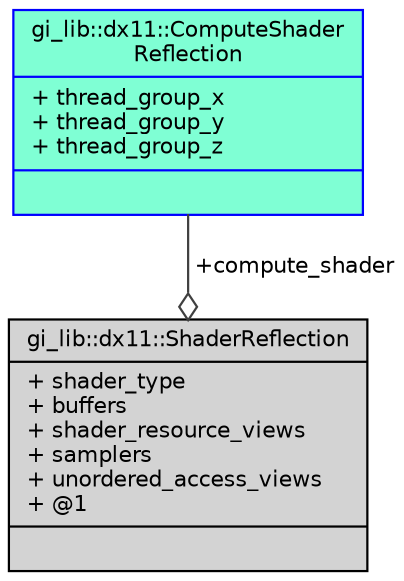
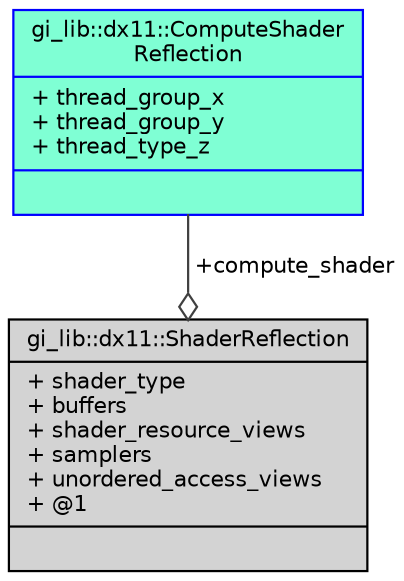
  digraph {
    node [fontname=Helvetica fontsize=10 shape=record style=filled]
    n1 [color=black fillcolor=lightgrey fontcolor=black height=0.2 label="{gi_lib::dx11::ShaderReflection\n|+ shader_type\l+ buffers\l+ shader_resource_views\l+ samplers\l+ unordered_access_views\l+ @1\l|}" width=0.4]
-   n2 [color=blue fillcolor=aquamarine height=0.2 label="{gi_lib::dx11::ComputeShader\lReflection\n|+ thread_group_x\l+ thread_group_y\l+ thread_group_z\l|}" width=0.4]
+   n2 [color=blue fillcolor=aquamarine height=0.2 label="{gi_lib::dx11::ComputeShader\lReflection\n|+ thread_group_x\l+ thread_group_y\l+ thread_type_z\l|}" width=0.4]
    n2 -> n1 [arrowhead=odiamond color=grey25 fontname=Helvetica fontsize=10 label=" +compute_shader" labelfontname=Helvetica labelfontsize=10 style=solid]
  }
